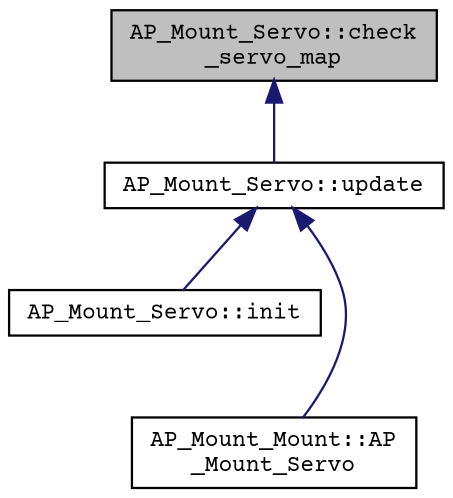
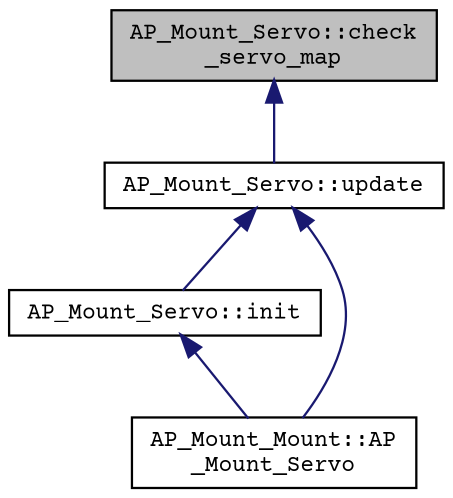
  digraph {
    fontname="Courier Prime"
    rankdir=TB
    node [color=black fillcolor=white fontname="Courier Prime" fontsize=10 shape=record style=filled]
    edge [color=midnightblue dir=back fontname="Courier Prime" fontsize=10 labelfontname=Helvetica labelfontsize=10 style=solid]
    n1 [fillcolor=grey75 fontcolor=black height=0.2 label="AP_Mount_Servo::check\l_servo_map" width=0.4]
    n2 [height=0.2 label="AP_Mount_Servo::update" width=0.4]
    n3 [height=0.2 label="AP_Mount_Servo::init" width=0.4]
    n4 [height=0.2 label="AP_Mount_Mount::AP\l_Mount_Servo" width=0.4]
    n1 -> n2
    n2 -> n3
    n2 -> n4
+   n3 -> n4
  }
